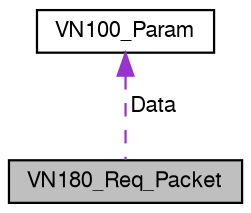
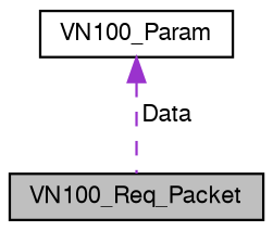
  digraph {
    node [color=black fontname=FreeSans fontsize=10 shape=record style=filled]
-   n1 [fillcolor=grey75 fontcolor=black height=0.2 label=VN180_Req_Packet width=0.4]
+   n1 [fillcolor=grey75 fontcolor=black height=0.2 label=VN100_Req_Packet width=0.4]
    n2 [fillcolor=white height=0.2 label=VN100_Param width=0.4]
    n2 -> n1 [color=darkorchid3 dir=back fontname=FreeSans fontsize=10 label=" Data" labelfontname=FreeSans labelfontsize=10 style=dashed]
  }
